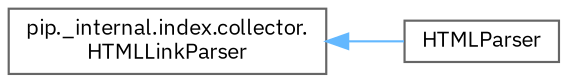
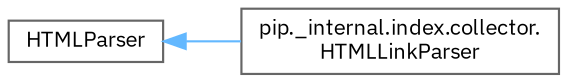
  digraph {
    rankdir=LR
    fontname="IBM Plex Sans"
    node [color=grey40 fillcolor=white fontname="IBM Plex Sans" fontsize=10 shape=box style=filled]
    n1 [height=0.2 label=HTMLParser width=0.4]
    n2 [height=0.2 label="pip._internal.index.collector.\lHTMLLinkParser" width=0.4]
-   n2 -> n1 [color=steelblue1 dir=back fontname="IBM Plex Sans" fontsize=10 labelfontname=Helvetica labelfontsize=10 style=solid]
+   n1 -> n2 [color=steelblue1 dir=back fontname="IBM Plex Sans" fontsize=10 labelfontname=Helvetica labelfontsize=10 style=solid]
  }
